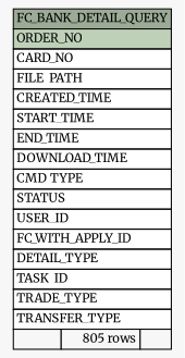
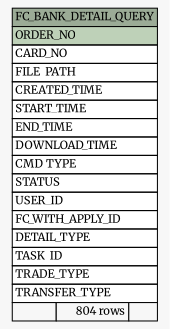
  digraph {
    bgcolor="#f7f7f7"
    fontname=Merriweather
    fontsize=11
    nodesep=0.18
    rankdir=RL
    ranksep=0.46
-   n1 [fontname=Merriweather fontsize=11 label=<     <TABLE BORDER="0" CELLBORDER="1" CELLSPACING="0" BGCOLOR="#ffffff">       <TR><TD COLSPAN="3" BGCOLOR="#9bab96" ALIGN="CENTER">FC_BANK_DETAIL_QUERY</TD></TR>       <TR><TD PORT="ORDER_NO" COLSPAN="3" BGCOLOR="#bed1b8" ALIGN="LEFT">ORDER_NO</TD></TR>       <TR><TD PORT="CARD_NO" COLSPAN="3" ALIGN="LEFT">CARD_NO</TD></TR>       <TR><TD PORT="FILE_PATH" COLSPAN="3" ALIGN="LEFT">FILE_PATH</TD></TR>       <TR><TD PORT="CREATED_TIME" COLSPAN="3" ALIGN="LEFT">CREATED_TIME</TD></TR>       <TR><TD PORT="START_TIME" COLSPAN="3" ALIGN="LEFT">START_TIME</TD></TR>       <TR><TD PORT="END_TIME" COLSPAN="3" ALIGN="LEFT">END_TIME</TD></TR>       <TR><TD PORT="DOWNLOAD_TIME" COLSPAN="3" ALIGN="LEFT">DOWNLOAD_TIME</TD></TR>       <TR><TD PORT="CMD_TYPE" COLSPAN="3" ALIGN="LEFT">CMD_TYPE</TD></TR>       <TR><TD PORT="STATUS" COLSPAN="3" ALIGN="LEFT">STATUS</TD></TR>       <TR><TD PORT="USER_ID" COLSPAN="3" ALIGN="LEFT">USER_ID</TD></TR>       <TR><TD PORT="FC_WITH_APPLY_ID" COLSPAN="3" ALIGN="LEFT">FC_WITH_APPLY_ID</TD></TR>       <TR><TD PORT="DETAIL_TYPE" COLSPAN="3" ALIGN="LEFT">DETAIL_TYPE</TD></TR>       <TR><TD PORT="TASK_ID" COLSPAN="3" ALIGN="LEFT">TASK_ID</TD></TR>       <TR><TD PORT="TRADE_TYPE" COLSPAN="3" ALIGN="LEFT">TRADE_TYPE</TD></TR>       <TR><TD PORT="TRANSFER_TYPE" COLSPAN="3" ALIGN="LEFT">TRANSFER_TYPE</TD></TR>       <TR><TD ALIGN="LEFT" BGCOLOR="#f7f7f7">  </TD><TD ALIGN="RIGHT" BGCOLOR="#f7f7f7">805 rows</TD><TD ALIGN="RIGHT" BGCOLOR="#f7f7f7">  </TD></TR>     </TABLE>> shape=plaintext]
+   n1 [fontname=Merriweather fontsize=11 label=<     <TABLE BORDER="0" CELLBORDER="1" CELLSPACING="0" BGCOLOR="#ffffff">       <TR><TD COLSPAN="3" BGCOLOR="#9bab96" ALIGN="CENTER">FC_BANK_DETAIL_QUERY</TD></TR>       <TR><TD PORT="ORDER_NO" COLSPAN="3" BGCOLOR="#bed1b8" ALIGN="LEFT">ORDER_NO</TD></TR>       <TR><TD PORT="CARD_NO" COLSPAN="3" ALIGN="LEFT">CARD_NO</TD></TR>       <TR><TD PORT="FILE_PATH" COLSPAN="3" ALIGN="LEFT">FILE_PATH</TD></TR>       <TR><TD PORT="CREATED_TIME" COLSPAN="3" ALIGN="LEFT">CREATED_TIME</TD></TR>       <TR><TD PORT="START_TIME" COLSPAN="3" ALIGN="LEFT">START_TIME</TD></TR>       <TR><TD PORT="END_TIME" COLSPAN="3" ALIGN="LEFT">END_TIME</TD></TR>       <TR><TD PORT="DOWNLOAD_TIME" COLSPAN="3" ALIGN="LEFT">DOWNLOAD_TIME</TD></TR>       <TR><TD PORT="CMD_TYPE" COLSPAN="3" ALIGN="LEFT">CMD_TYPE</TD></TR>       <TR><TD PORT="STATUS" COLSPAN="3" ALIGN="LEFT">STATUS</TD></TR>       <TR><TD PORT="USER_ID" COLSPAN="3" ALIGN="LEFT">USER_ID</TD></TR>       <TR><TD PORT="FC_WITH_APPLY_ID" COLSPAN="3" ALIGN="LEFT">FC_WITH_APPLY_ID</TD></TR>       <TR><TD PORT="DETAIL_TYPE" COLSPAN="3" ALIGN="LEFT">DETAIL_TYPE</TD></TR>       <TR><TD PORT="TASK_ID" COLSPAN="3" ALIGN="LEFT">TASK_ID</TD></TR>       <TR><TD PORT="TRADE_TYPE" COLSPAN="3" ALIGN="LEFT">TRADE_TYPE</TD></TR>       <TR><TD PORT="TRANSFER_TYPE" COLSPAN="3" ALIGN="LEFT">TRANSFER_TYPE</TD></TR>       <TR><TD ALIGN="LEFT" BGCOLOR="#f7f7f7">  </TD><TD ALIGN="RIGHT" BGCOLOR="#f7f7f7">804 rows</TD><TD ALIGN="RIGHT" BGCOLOR="#f7f7f7">  </TD></TR>     </TABLE>> shape=plaintext]
  }
